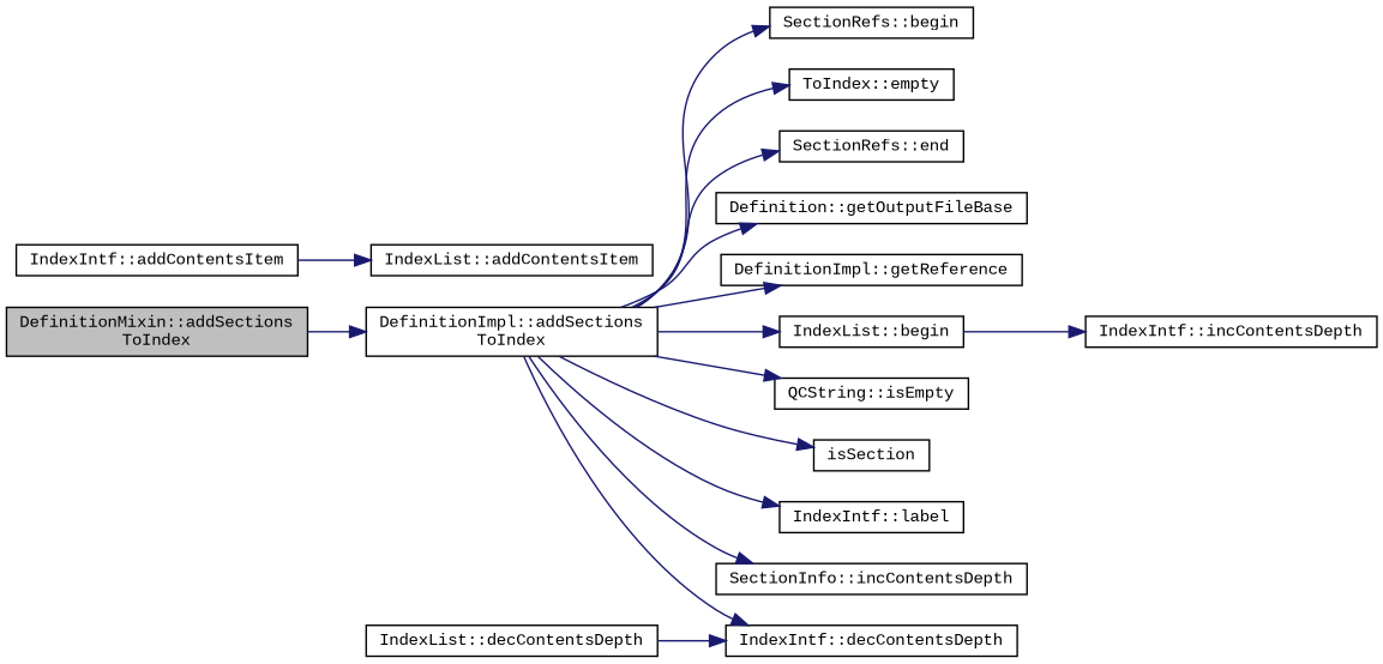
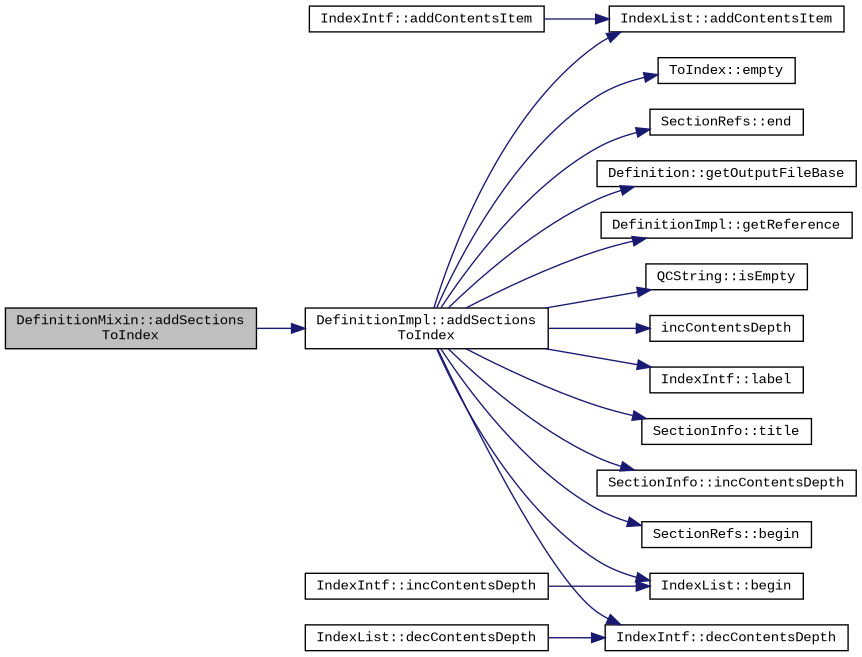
  digraph {
    fontname="Liberation Mono"
    rankdir=LR
    node [color=black fillcolor=white fontname="Liberation Mono" fontsize=10 shape=record style=filled]
    edge [color=midnightblue fontname="Liberation Mono" fontsize=10 labelfontname=Helvetica labelfontsize=10 style=solid]
    n1 [fillcolor=grey75 fontcolor=black height=0.2 label="DefinitionMixin::addSections\lToIndex" width=0.4]
    n2 [height=0.2 label="DefinitionImpl::addSections\lToIndex" width=0.4]
    n3 [height=0.2 label="IndexList::addContentsItem" width=0.4]
    n4 [height=0.2 label="SectionRefs::begin" width=0.4]
    n5 [height=0.2 label="ToIndex::empty" width=0.4]
    n6 [height=0.2 label="SectionRefs::end" width=0.4]
    n7 [height=0.2 label="Definition::getOutputFileBase" width=0.4]
    n8 [height=0.2 label="DefinitionImpl::getReference" width=0.4]
    n9 [height=0.2 label="IndexList::begin" width=0.4]
    n10 [height=0.2 label="QCString::isEmpty" width=0.4]
-   n11 [height=0.2 label=isSection width=0.4]
+   n11 [height=0.2 label=incContentsDepth width=0.4]
    n12 [height=0.2 label="IndexIntf::label" width=0.4]
+   n13 [height=0.2 label="SectionInfo::title" width=0.4]
    n14 [height=0.2 label="SectionInfo::incContentsDepth" width=0.4]
    n15 [height=0.2 label="IndexIntf::decContentsDepth" width=0.4]
    n16 [height=0.2 label="IndexList::decContentsDepth" width=0.4]
    n17 [height=0.2 label="IndexIntf::incContentsDepth" width=0.4]
    n18 [height=0.2 label="IndexIntf::addContentsItem" width=0.4]
    n1 -> n2
+   n2 -> n3
    n2 -> n4
    n2 -> n5
    n2 -> n6
    n2 -> n7
    n2 -> n8
    n2 -> n9
    n2 -> n10
    n2 -> n11
    n2 -> n12
+   n2 -> n13
    n2 -> n14
    n2 -> n15
-   n9 -> n17
+   n17 -> n9
    n16 -> n15
    n18 -> n3
  }
